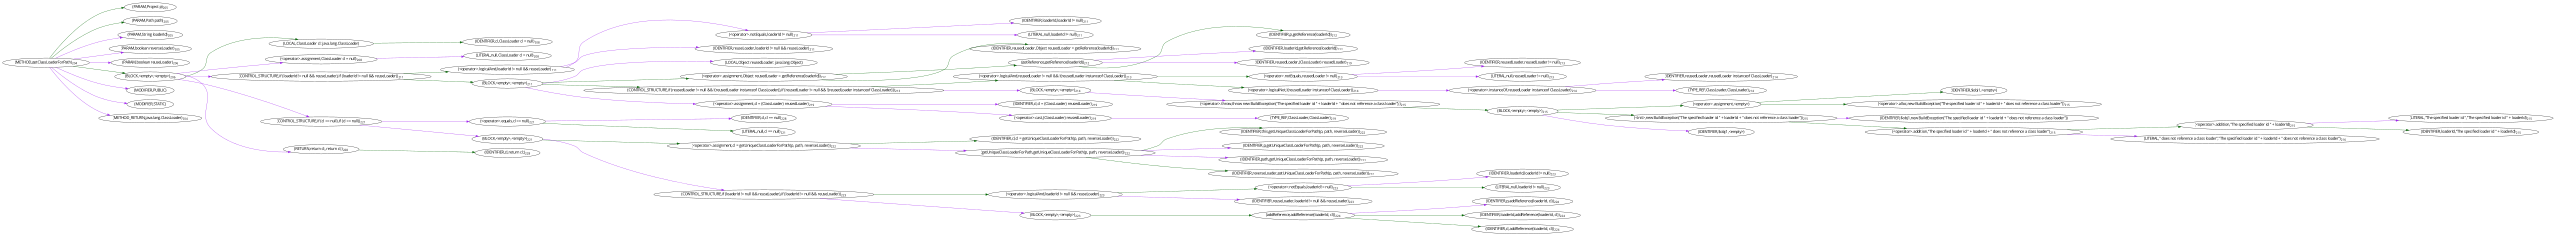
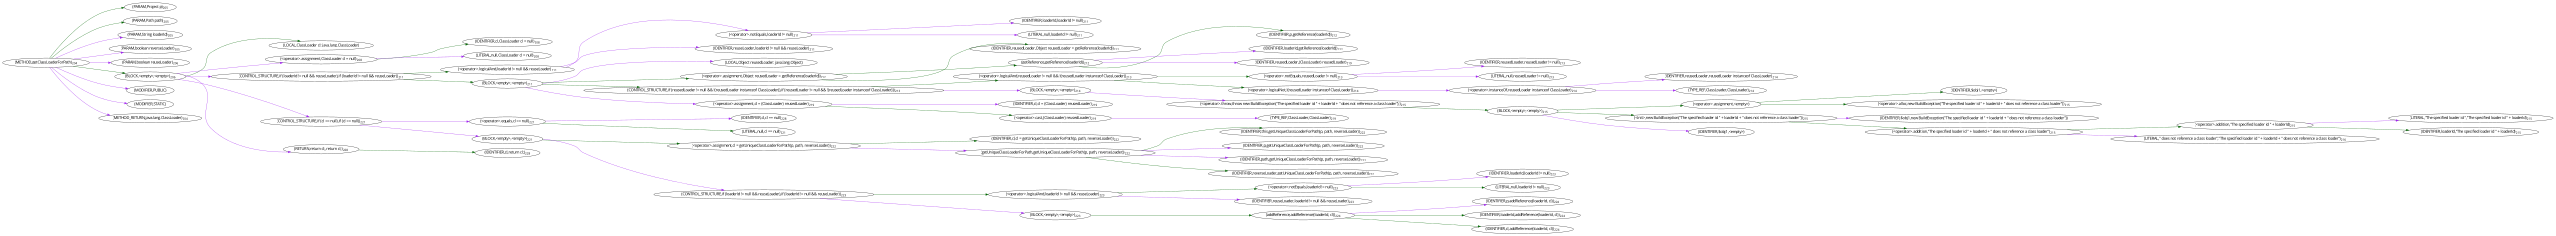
  digraph {
    fontname="Open Sans"
    rankdir=LR
    node [fontname="Open Sans"]
    edge [color=purple fontname="Open Sans"]
    n1 [label=<(METHOD,getClassLoaderForPath)<SUB>204</SUB>>]
    n2 [label=<(PARAM,Project p)<SUB>205</SUB>>]
    n3 [label=<(PARAM,Path path)<SUB>205</SUB>>]
    n4 [label=<(PARAM,String loaderId)<SUB>205</SUB>>]
    n5 [label=<(PARAM,boolean reverseLoader)<SUB>205</SUB>>]
    n6 [label=<(PARAM,boolean reuseLoader)<SUB>206</SUB>>]
    n7 [label=<(BLOCK,&lt;empty&gt;,&lt;empty&gt;)<SUB>206</SUB>>]
    n8 [label=<(MODIFIER,PUBLIC)>]
    n9 [label=<(MODIFIER,STATIC)>]
    n10 [label=<(METHOD_RETURN,java.lang.ClassLoader)<SUB>204</SUB>>]
    n11 [label=<(LOCAL,ClassLoader cl: java.lang.ClassLoader)>]
    n12 [label=<(&lt;operator&gt;.assignment,ClassLoader cl = null)<SUB>208</SUB>>]
    n13 [label=<(CONTROL_STRUCTURE,if (loaderId != null &amp;&amp; reuseLoader),if (loaderId != null &amp;&amp; reuseLoader))<SUB>211</SUB>>]
    n14 [label=<(CONTROL_STRUCTURE,if (cl == null),if (cl == null))<SUB>221</SUB>>]
    n15 [label=<(RETURN,return cl;,return cl;)<SUB>228</SUB>>]
    n16 [label=<(IDENTIFIER,cl,ClassLoader cl = null)<SUB>208</SUB>>]
    n17 [label=<(LITERAL,null,ClassLoader cl = null)<SUB>208</SUB>>]
    n18 [label=<(&lt;operator&gt;.logicalAnd,loaderId != null &amp;&amp; reuseLoader)<SUB>211</SUB>>]
    n19 [label=<(BLOCK,&lt;empty&gt;,&lt;empty&gt;)<SUB>211</SUB>>]
    n20 [label=<(&lt;operator&gt;.equals,cl == null)<SUB>221</SUB>>]
    n21 [label=<(BLOCK,&lt;empty&gt;,&lt;empty&gt;)<SUB>221</SUB>>]
    n22 [label=<(IDENTIFIER,cl,return cl;)<SUB>228</SUB>>]
    n23 [label=<(&lt;operator&gt;.notEquals,loaderId != null)<SUB>211</SUB>>]
    n24 [label=<(IDENTIFIER,reuseLoader,loaderId != null &amp;&amp; reuseLoader)<SUB>211</SUB>>]
    n25 [label=<(LOCAL,Object reusedLoader: java.lang.Object)>]
    n26 [label=<(&lt;operator&gt;.assignment,Object reusedLoader = getReference(loaderId))<SUB>212</SUB>>]
    n27 [label=<(CONTROL_STRUCTURE,if (reusedLoader != null &amp;&amp; !(reusedLoader instanceof ClassLoader)),if (reusedLoader != null &amp;&amp; !(reusedLoader instanceof ClassLoader)))<SUB>213</SUB>>]
    n28 [label=<(&lt;operator&gt;.assignment,cl = (ClassLoader) reusedLoader)<SUB>219</SUB>>]
    n29 [label=<(IDENTIFIER,loaderId,loaderId != null)<SUB>211</SUB>>]
    n30 [label=<(LITERAL,null,loaderId != null)<SUB>211</SUB>>]
    n31 [label=<(IDENTIFIER,reusedLoader,Object reusedLoader = getReference(loaderId))<SUB>212</SUB>>]
    n32 [label=<(getReference,getReference(loaderId))<SUB>212</SUB>>]
    n33 [label=<(&lt;operator&gt;.logicalAnd,reusedLoader != null &amp;&amp; !(reusedLoader instanceof ClassLoader))<SUB>213</SUB>>]
    n34 [label=<(BLOCK,&lt;empty&gt;,&lt;empty&gt;)<SUB>214</SUB>>]
    n35 [label=<(IDENTIFIER,cl,cl = (ClassLoader) reusedLoader)<SUB>219</SUB>>]
    n36 [label=<(&lt;operator&gt;.cast,(ClassLoader) reusedLoader)<SUB>219</SUB>>]
    n37 [label=<(IDENTIFIER,p,getReference(loaderId))<SUB>212</SUB>>]
    n38 [label=<(IDENTIFIER,loaderId,getReference(loaderId))<SUB>212</SUB>>]
    n39 [label=<(IDENTIFIER,reusedLoader,(ClassLoader) reusedLoader)<SUB>219</SUB>>]
    n40 [label=<(&lt;operator&gt;.notEquals,reusedLoader != null)<SUB>213</SUB>>]
    n41 [label=<(&lt;operator&gt;.logicalNot,!(reusedLoader instanceof ClassLoader))<SUB>214</SUB>>]
    n42 [label=<(&lt;operator&gt;.throw,throw new BuildException(&quot;The specified loader id &quot; + loaderId + &quot; does not reference a class loader&quot;);)<SUB>215</SUB>>]
    n43 [label=<(IDENTIFIER,reusedLoader,reusedLoader != null)<SUB>213</SUB>>]
    n44 [label=<(LITERAL,null,reusedLoader != null)<SUB>213</SUB>>]
    n45 [label=<(&lt;operator&gt;.instanceOf,reusedLoader instanceof ClassLoader)<SUB>214</SUB>>]
    n46 [label=<(IDENTIFIER,reusedLoader,reusedLoader instanceof ClassLoader)<SUB>214</SUB>>]
    n47 [label=<(TYPE_REF,ClassLoader,ClassLoader)<SUB>214</SUB>>]
    n48 [label=<(BLOCK,&lt;empty&gt;,&lt;empty&gt;)<SUB>215</SUB>>]
    n49 [label=<(&lt;operator&gt;.assignment,&lt;empty&gt;)>]
    n50 [label=<(&lt;init&gt;,new BuildException(&quot;The specified loader id &quot; + loaderId + &quot; does not reference a class loader&quot;))<SUB>215</SUB>>]
    n51 [label=<(IDENTIFIER,$obj1,&lt;empty&gt;)>]
    n52 [label=<(IDENTIFIER,$obj1,&lt;empty&gt;)>]
    n53 [label=<(&lt;operator&gt;.alloc,new BuildException(&quot;The specified loader id &quot; + loaderId + &quot; does not reference a class loader&quot;))<SUB>215</SUB>>]
    n54 [label=<(IDENTIFIER,$obj1,new BuildException(&quot;The specified loader id &quot; + loaderId + &quot; does not reference a class loader&quot;))>]
    n55 [label=<(&lt;operator&gt;.addition,&quot;The specified loader id &quot; + loaderId + &quot; does not reference a class loader&quot;)<SUB>215</SUB>>]
    n56 [label=<(&lt;operator&gt;.addition,&quot;The specified loader id &quot; + loaderId)<SUB>215</SUB>>]
    n57 [label=<(LITERAL,&quot; does not reference a class loader&quot;,&quot;The specified loader id &quot; + loaderId + &quot; does not reference a class loader&quot;)<SUB>216</SUB>>]
    n58 [label=<(LITERAL,&quot;The specified loader id &quot;,&quot;The specified loader id &quot; + loaderId)<SUB>215</SUB>>]
    n59 [label=<(IDENTIFIER,loaderId,&quot;The specified loader id &quot; + loaderId)<SUB>215</SUB>>]
    n60 [label=<(TYPE_REF,ClassLoader,ClassLoader)<SUB>219</SUB>>]
    n61 [label=<(IDENTIFIER,cl,cl == null)<SUB>228</SUB>>]
    n62 [label=<(LITERAL,null,cl == null)<SUB>221</SUB>>]
    n63 [label=<(&lt;operator&gt;.assignment,cl = getUniqueClassLoaderForPath(p, path, reverseLoader))<SUB>222</SUB>>]
    n64 [label=<(CONTROL_STRUCTURE,if (loaderId != null &amp;&amp; reuseLoader),if (loaderId != null &amp;&amp; reuseLoader))<SUB>223</SUB>>]
    n65 [label=<(IDENTIFIER,cl,cl = getUniqueClassLoaderForPath(p, path, reverseLoader))<SUB>222</SUB>>]
    n66 [label=<(getUniqueClassLoaderForPath,getUniqueClassLoaderForPath(p, path, reverseLoader))<SUB>222</SUB>>]
    n67 [label=<(&lt;operator&gt;.logicalAnd,loaderId != null &amp;&amp; reuseLoader)<SUB>223</SUB>>]
    n68 [label=<(BLOCK,&lt;empty&gt;,&lt;empty&gt;)<SUB>223</SUB>>]
    n69 [label=<(IDENTIFIER,this,getUniqueClassLoaderForPath(p, path, reverseLoader))<SUB>222</SUB>>]
    n70 [label=<(IDENTIFIER,p,getUniqueClassLoaderForPath(p, path, reverseLoader))<SUB>222</SUB>>]
    n71 [label=<(IDENTIFIER,path,getUniqueClassLoaderForPath(p, path, reverseLoader))<SUB>222</SUB>>]
    n72 [label=<(IDENTIFIER,reverseLoader,getUniqueClassLoaderForPath(p, path, reverseLoader))<SUB>222</SUB>>]
    n73 [label=<(&lt;operator&gt;.notEquals,loaderId != null)<SUB>223</SUB>>]
    n74 [label=<(IDENTIFIER,reuseLoader,loaderId != null &amp;&amp; reuseLoader)<SUB>223</SUB>>]
    n75 [label=<(addReference,addReference(loaderId, cl))<SUB>224</SUB>>]
    n76 [label=<(IDENTIFIER,loaderId,loaderId != null)<SUB>223</SUB>>]
    n77 [label=<(LITERAL,null,loaderId != null)<SUB>223</SUB>>]
    n78 [label=<(IDENTIFIER,p,addReference(loaderId, cl))<SUB>224</SUB>>]
    n79 [label=<(IDENTIFIER,loaderId,addReference(loaderId, cl))<SUB>224</SUB>>]
    n80 [label=<(IDENTIFIER,cl,addReference(loaderId, cl))<SUB>224</SUB>>]
    n1 -> n2 [color=darkgreen]
    n1 -> n3 [color=darkgreen]
    n1 -> n4
    n1 -> n5
    n1 -> n6
    n1 -> n7 [color=darkgreen]
    n1 -> n8
    n1 -> n9
    n1 -> n10
    n7 -> n11 [color=darkgreen]
    n7 -> n12
    n7 -> n13
    n7 -> n14
    n7 -> n15
-   n11 -> n16 [color=darkgreen]
+   n12 -> n16 [color=darkgreen]
    n12 -> n17
    n13 -> n18 [color=darkgreen]
    n13 -> n19 [color=darkgreen]
    n14 -> n20
    n14 -> n21
    n15 -> n22 [color=darkgreen]
    n18 -> n23
    n18 -> n24
    n19 -> n25
    n19 -> n26 [color=darkgreen]
    n19 -> n27 [color=darkgreen]
    n19 -> n28
    n20 -> n61
    n20 -> n62 [color=darkgreen]
    n21 -> n63 [color=darkgreen]
    n21 -> n64
    n23 -> n29
    n23 -> n30
    n26 -> n31 [color=darkgreen]
    n26 -> n32 [color=darkgreen]
    n27 -> n33 [color=darkgreen]
    n27 -> n34
    n28 -> n35
-   n28 -> n36
+   n28 -> n36 [color=darkgreen]
    n32 -> n37 [color=darkgreen]
    n32 -> n38
    n32 -> n39
    n33 -> n40 [color=darkgreen]
    n33 -> n41 [color=darkgreen]
    n34 -> n42
    n36 -> n60
    n40 -> n43
    n40 -> n44
    n41 -> n45
    n42 -> n48 [color=darkgreen]
    n45 -> n46
    n45 -> n47
    n48 -> n49 [color=darkgreen]
    n48 -> n50 [color=darkgreen]
    n48 -> n51
    n49 -> n52 [color=darkgreen]
    n49 -> n53 [color=darkgreen]
    n50 -> n54
    n50 -> n55 [color=darkgreen]
    n55 -> n56 [color=darkgreen]
    n55 -> n57
    n56 -> n58
    n56 -> n59 [color=darkgreen]
    n63 -> n65 [color=darkgreen]
    n63 -> n66
    n64 -> n67 [color=darkgreen]
    n64 -> n68
    n66 -> n69 [color=darkgreen]
    n66 -> n70
    n66 -> n71
    n66 -> n72 [color=darkgreen]
    n67 -> n73 [color=darkgreen]
    n67 -> n74
    n68 -> n75 [color=darkgreen]
    n73 -> n76
    n73 -> n77 [color=darkgreen]
    n75 -> n78
    n75 -> n79 [color=darkgreen]
    n75 -> n80 [color=darkgreen]
  }
